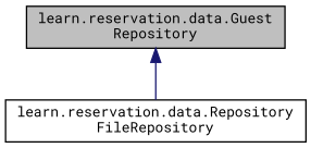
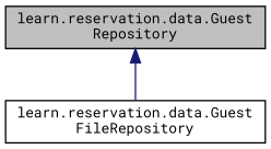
  digraph {
    fontname="Roboto Mono"
    node [color=black fontname="Roboto Mono" fontsize=10 shape=record style=filled]
    n1 [fillcolor=grey75 fontcolor=black height=0.2 label="learn.reservation.data.Guest\lRepository" width=0.4]
-   n2 [fillcolor=white height=0.2 label="learn.reservation.data.Repository\lFileRepository" width=0.4]
+   n2 [fillcolor=white height=0.2 label="learn.reservation.data.Guest\lFileRepository" width=0.4]
    n1 -> n2 [color=midnightblue dir=back fontname="Roboto Mono" fontsize=10 labelfontname=Helvetica labelfontsize=10 style=solid]
  }
